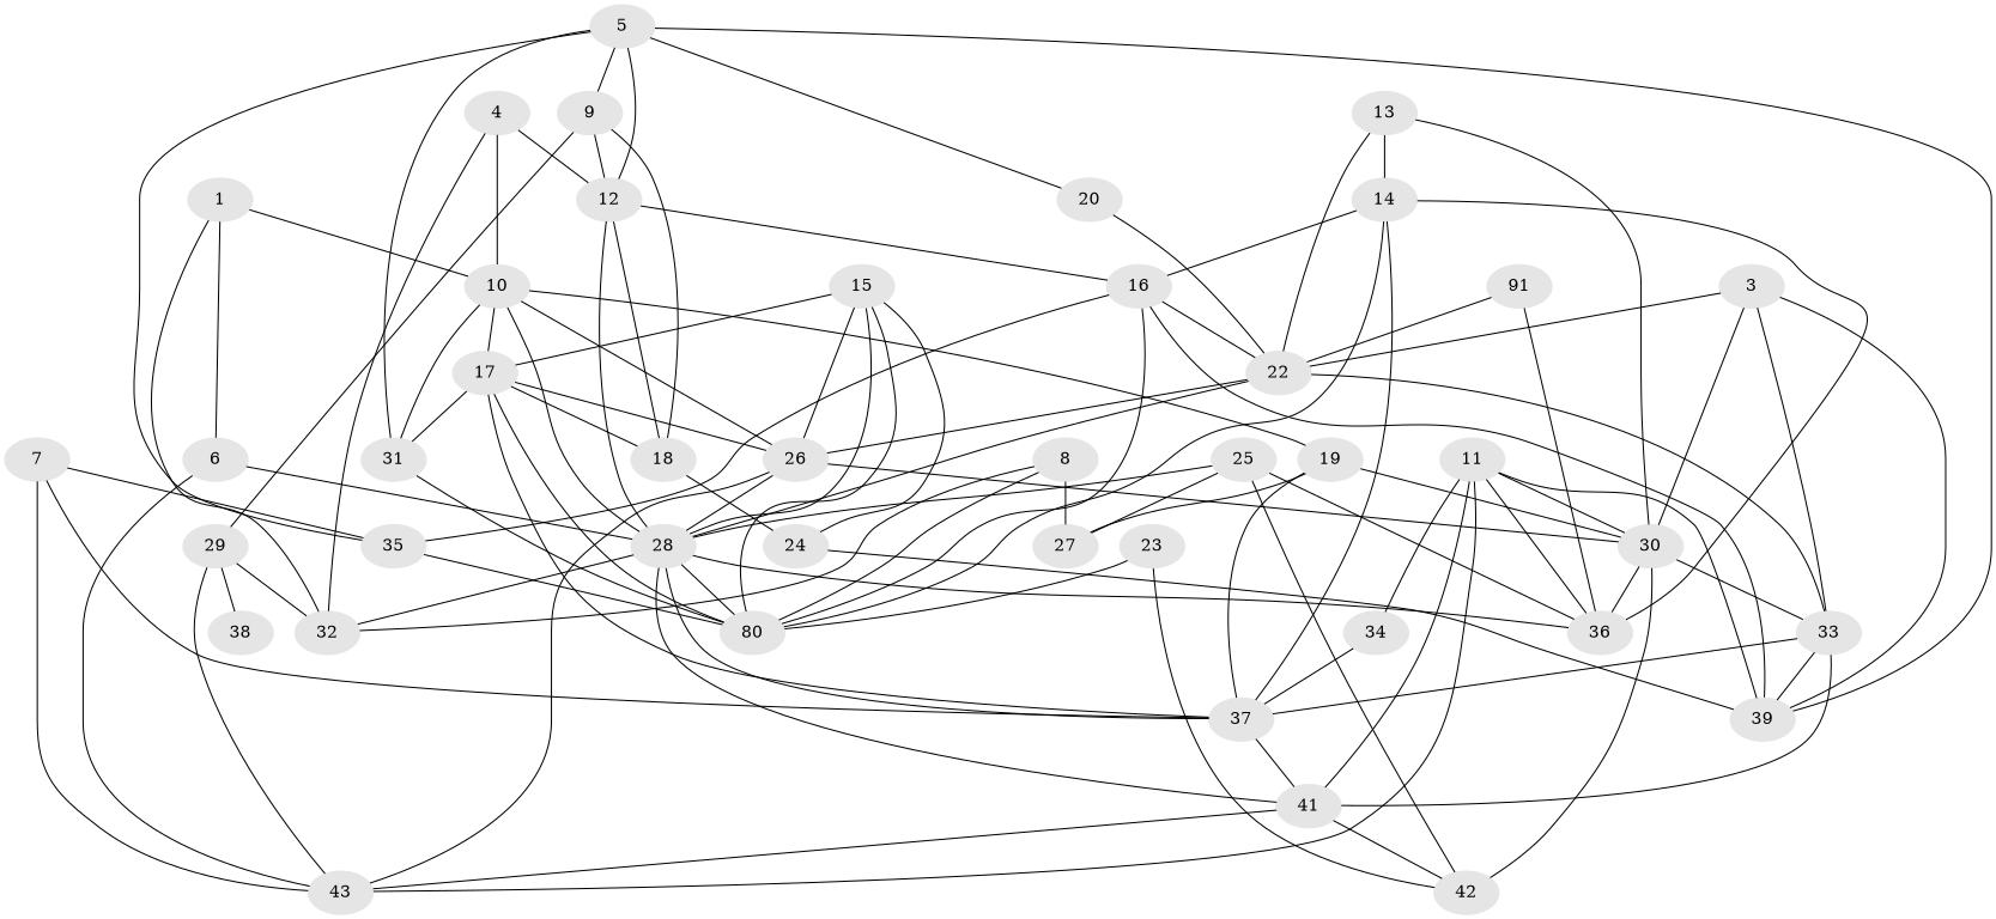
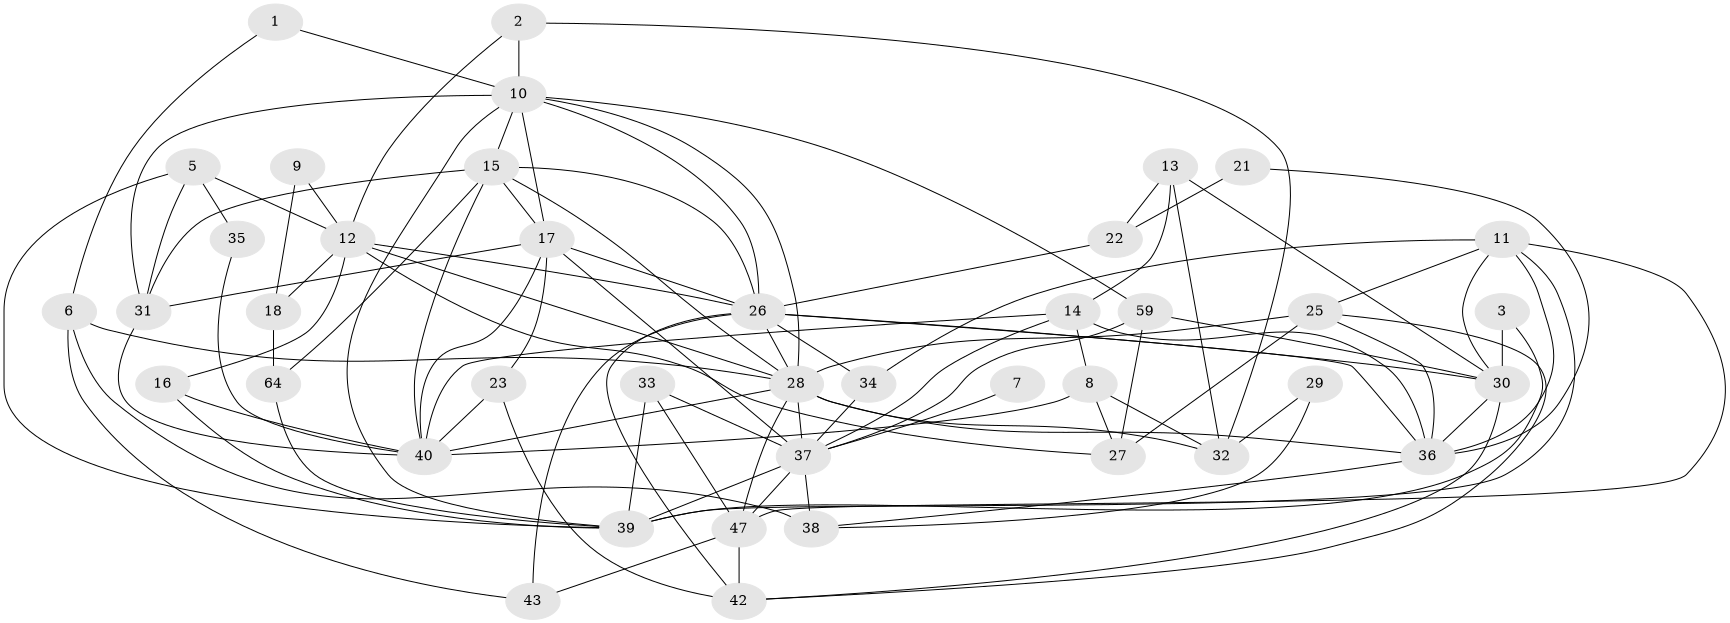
  graph {
    node [color=gray90 style=filled]
    edge [weight=1.0]
    1
    6
    10
    28
    38
    43
    39
    31
    15
    17
-   19
+   19 [label=59]
    26
-   2 [label=4]
+   2
    12
    32
    27
    16
    18
    3
    22
    30
    33
    36
    42
    37
-   41
+   41 [label=47]
    5
    9
-   20
    35
    29
-   40 [label=80]
+   40
    7
    8
-   24
+   24 [label=64]
    34
    11
    13
    14
-   21 [label=91]
+   21
    23
    25
    1 -- 6
    1 -- 10
    6 -- 28
+   6 -- 38 [weight=2.0]
    6 -- 43
    10 -- 28
+   10 -- 39
    10 -- 31
+   10 -- 15
    10 -- 17
    10 -- 19
    10 -- 26
    28 -- 32
    28 -- 36
    28 -- 37
    28 -- 41
    28 -- 40 [weight=2.0]
    31 -- 40
    15 -- 28
+   15 -- 31
    15 -- 17
    15 -- 26
    15 -- 40
    15 -- 24
    17 -- 31
    17 -- 26
-   17 -- 18
+   17 -- 23
    17 -- 37
    17 -- 40
    19 -- 27
    19 -- 30
    19 -- 37
    26 -- 28
    26 -- 43
    26 -- 30
+   26 -- 36
+   26 -- 42
+   26 -- 34
    2 -- 10
    2 -- 12
    2 -- 32
    12 -- 28
+   12 -- 26
+   12 -- 27
    12 -- 16
    12 -- 18
    16 -- 39
-   16 -- 22
-   16 -- 35
    16 -- 40
    18 -- 24
    3 -- 39
-   3 -- 22
    3 -- 30 [weight=2.0]
-   3 -- 33
-   22 -- 28
    22 -- 26
-   22 -- 33
-   30 -- 33 [weight=2.0]
    30 -- 36
    30 -- 42
    33 -- 39
    33 -- 37
    33 -- 41
+   36 -- 38
+   37 -- 38
+   37 -- 39
    37 -- 41
    41 -- 43
    41 -- 42
    5 -- 39
    5 -- 31
    5 -- 12
-   5 -- 9
-   5 -- 20
    5 -- 35
    9 -- 12
    9 -- 18
-   9 -- 29
-   20 -- 22
    35 -- 40
    29 -- 38
-   29 -- 43
    29 -- 32
-   7 -- 43
    7 -- 37
-   7 -- 35
    8 -- 32
    8 -- 27
    8 -- 40
    24 -- 39
    34 -- 37
-   11 -- 43
+   11 -- 25
    11 -- 39
    11 -- 30
    11 -- 36
    11 -- 41
    11 -- 34
-   1 -- 32
+   13 -- 32
    13 -- 22
    13 -- 30
    13 -- 14
-   14 -- 16
+   14 -- 8
    14 -- 36
    14 -- 37
    14 -- 40
    21 -- 22
    21 -- 36
    23 -- 42
    23 -- 40
    25 -- 28
    25 -- 27
    25 -- 36
    25 -- 42
  }
